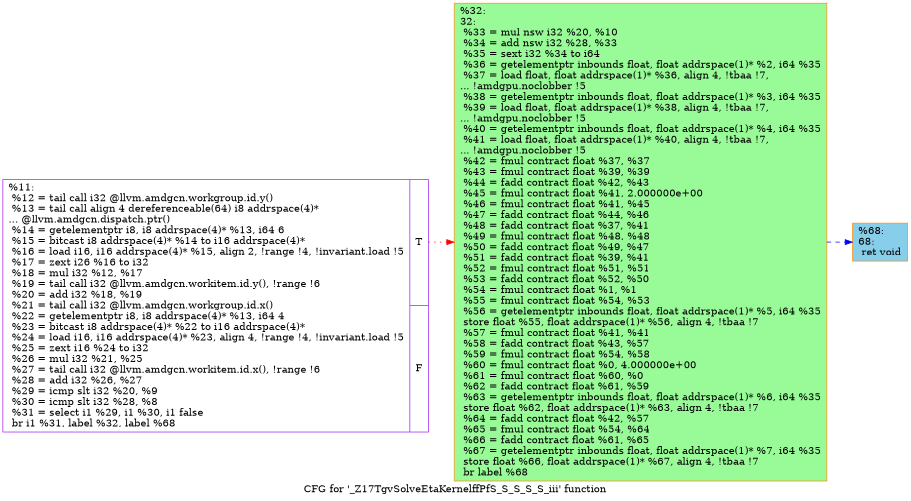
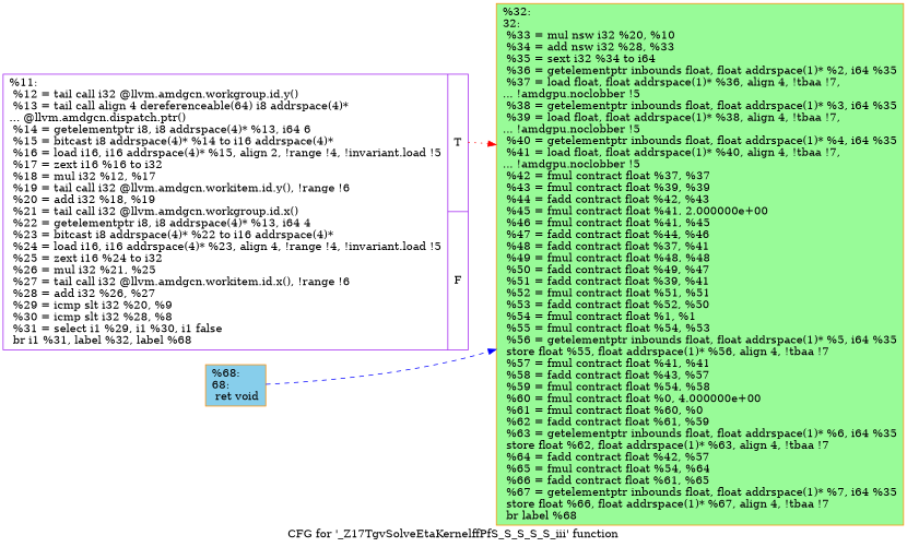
  digraph {
    label="CFG for '_Z17TgvSolveEtaKernelffPfS_S_S_S_S_iii' function"
    rankdir=LR
    node [color=darkorange shape=record style=filled]
-   n1 [color=purple fillcolor=white label="{%11:\l  %12 = tail call i32 @llvm.amdgcn.workgroup.id.y()\l  %13 = tail call align 4 dereferenceable(64) i8 addrspace(4)*\l... @llvm.amdgcn.dispatch.ptr()\l  %14 = getelementptr i8, i8 addrspace(4)* %13, i64 6\l  %15 = bitcast i8 addrspace(4)* %14 to i16 addrspace(4)*\l  %16 = load i16, i16 addrspace(4)* %15, align 2, !range !4, !invariant.load !5\l  %17 = zext i26 %16 to i32\l  %18 = mul i32 %12, %17\l  %19 = tail call i32 @llvm.amdgcn.workitem.id.y(), !range !6\l  %20 = add i32 %18, %19\l  %21 = tail call i32 @llvm.amdgcn.workgroup.id.x()\l  %22 = getelementptr i8, i8 addrspace(4)* %13, i64 4\l  %23 = bitcast i8 addrspace(4)* %22 to i16 addrspace(4)*\l  %24 = load i16, i16 addrspace(4)* %23, align 4, !range !4, !invariant.load !5\l  %25 = zext i16 %24 to i32\l  %26 = mul i32 %21, %25\l  %27 = tail call i32 @llvm.amdgcn.workitem.id.x(), !range !6\l  %28 = add i32 %26, %27\l  %29 = icmp slt i32 %20, %9\l  %30 = icmp slt i32 %28, %8\l  %31 = select i1 %29, i1 %30, i1 false\l  br i1 %31, label %32, label %68\l|{<s0>T|<s1>F}}"]
+   n1 [color=purple fillcolor=white label="{%11:\l  %12 = tail call i32 @llvm.amdgcn.workgroup.id.y()\l  %13 = tail call align 4 dereferenceable(64) i8 addrspace(4)*\l... @llvm.amdgcn.dispatch.ptr()\l  %14 = getelementptr i8, i8 addrspace(4)* %13, i64 6\l  %15 = bitcast i8 addrspace(4)* %14 to i16 addrspace(4)*\l  %16 = load i16, i16 addrspace(4)* %15, align 2, !range !4, !invariant.load !5\l  %17 = zext i16 %16 to i32\l  %18 = mul i32 %12, %17\l  %19 = tail call i32 @llvm.amdgcn.workitem.id.y(), !range !6\l  %20 = add i32 %18, %19\l  %21 = tail call i32 @llvm.amdgcn.workgroup.id.x()\l  %22 = getelementptr i8, i8 addrspace(4)* %13, i64 4\l  %23 = bitcast i8 addrspace(4)* %22 to i16 addrspace(4)*\l  %24 = load i16, i16 addrspace(4)* %23, align 4, !range !4, !invariant.load !5\l  %25 = zext i16 %24 to i32\l  %26 = mul i32 %21, %25\l  %27 = tail call i32 @llvm.amdgcn.workitem.id.x(), !range !6\l  %28 = add i32 %26, %27\l  %29 = icmp slt i32 %20, %9\l  %30 = icmp slt i32 %28, %8\l  %31 = select i1 %29, i1 %30, i1 false\l  br i1 %31, label %32, label %68\l|{<s0>T|<s1>F}}"]
    n2 [fillcolor=palegreen label="{%32:\l32:                                               \l  %33 = mul nsw i32 %20, %10\l  %34 = add nsw i32 %28, %33\l  %35 = sext i32 %34 to i64\l  %36 = getelementptr inbounds float, float addrspace(1)* %2, i64 %35\l  %37 = load float, float addrspace(1)* %36, align 4, !tbaa !7,\l... !amdgpu.noclobber !5\l  %38 = getelementptr inbounds float, float addrspace(1)* %3, i64 %35\l  %39 = load float, float addrspace(1)* %38, align 4, !tbaa !7,\l... !amdgpu.noclobber !5\l  %40 = getelementptr inbounds float, float addrspace(1)* %4, i64 %35\l  %41 = load float, float addrspace(1)* %40, align 4, !tbaa !7,\l... !amdgpu.noclobber !5\l  %42 = fmul contract float %37, %37\l  %43 = fmul contract float %39, %39\l  %44 = fadd contract float %42, %43\l  %45 = fmul contract float %41, 2.000000e+00\l  %46 = fmul contract float %41, %45\l  %47 = fadd contract float %44, %46\l  %48 = fadd contract float %37, %41\l  %49 = fmul contract float %48, %48\l  %50 = fadd contract float %49, %47\l  %51 = fadd contract float %39, %41\l  %52 = fmul contract float %51, %51\l  %53 = fadd contract float %52, %50\l  %54 = fmul contract float %1, %1\l  %55 = fmul contract float %54, %53\l  %56 = getelementptr inbounds float, float addrspace(1)* %5, i64 %35\l  store float %55, float addrspace(1)* %56, align 4, !tbaa !7\l  %57 = fmul contract float %41, %41\l  %58 = fadd contract float %43, %57\l  %59 = fmul contract float %54, %58\l  %60 = fmul contract float %0, 4.000000e+00\l  %61 = fmul contract float %60, %0\l  %62 = fadd contract float %61, %59\l  %63 = getelementptr inbounds float, float addrspace(1)* %6, i64 %35\l  store float %62, float addrspace(1)* %63, align 4, !tbaa !7\l  %64 = fadd contract float %42, %57\l  %65 = fmul contract float %54, %64\l  %66 = fadd contract float %61, %65\l  %67 = getelementptr inbounds float, float addrspace(1)* %7, i64 %35\l  store float %66, float addrspace(1)* %67, align 4, !tbaa !7\l  br label %68\l}"]
    n3 [fillcolor=skyblue label="{%68:\l68:                                               \l  ret void\l}"]
    n1 -> n2 [color=red style=dotted tailport=s0]
-   n2 -> n3 [color=blue style=dashed]
+   n3 -> n2 [color=blue style=dashed]
  }
